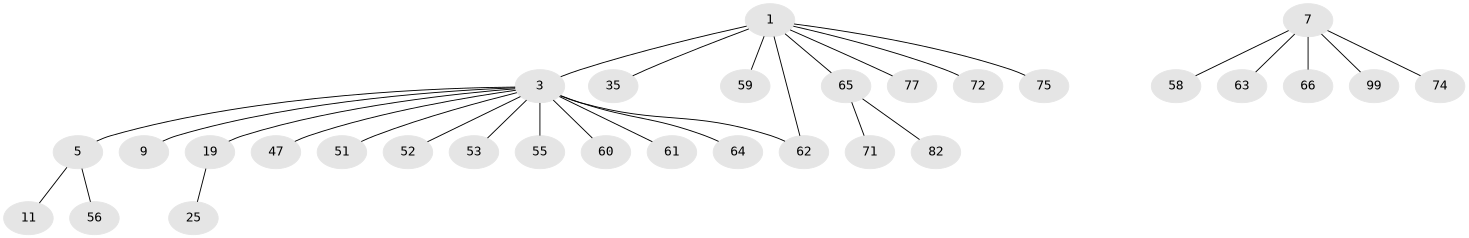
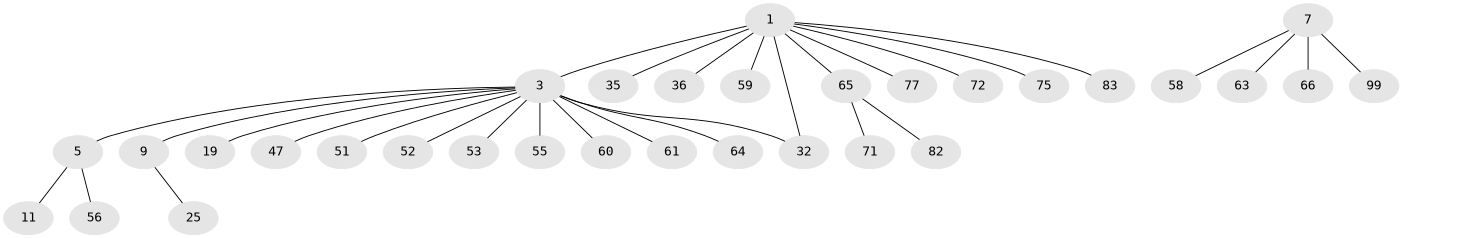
  graph {
    fontname="DejaVu Sans Mono"
    node [color=gray90 fontname="DejaVu Sans Mono" style=filled]
    edge [fontname="DejaVu Sans Mono"]
    1 [super="+2"]
    3 [super="+48+20+27+22+13+4+73+37+39+42+29+84"]
    35
+   36
    59
-   62
+   62 [label=32]
    65
    n8 [label=77]
    72
    75
+   83
    5 [super="+68+32+18+44+6+24"]
    9 [super="+34"]
    19
    47
    51
    52
    53
    55
    60
    61
    64 [super="+79"]
    71
    82
    11
    56
    7 [super="+26+8+78+23+49+40+16+12+57"]
    58
    63
    66
    n31 [label=99]
-   74 [super="+80"]
    25
    1 -- 3 [weight=3]
    1 -- 35
+   1 -- 36
    1 -- 59
    1 -- 62
    1 -- 65
    1 -- n8
    1 -- 72
    1 -- 75
+   1 -- 83
    3 -- 62
    3 -- 5
    3 -- 9
    3 -- 19
    3 -- 47
    3 -- 51
    3 -- 52
    3 -- 53
    3 -- 55
    3 -- 60
    3 -- 61
    3 -- 64
    65 -- 71
    65 -- 82
    5 -- 11
    5 -- 56
-   19 -- 25
+   9 -- 25
    7 -- 58
    7 -- 63
    7 -- 66
    7 -- n31
-   7 -- 74
  }
